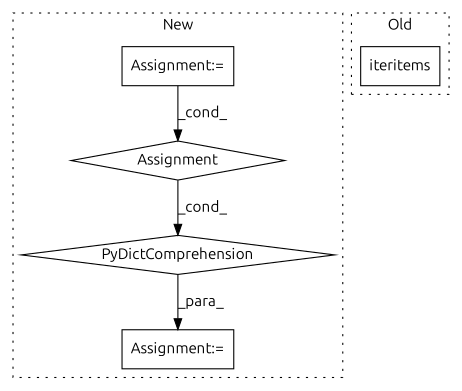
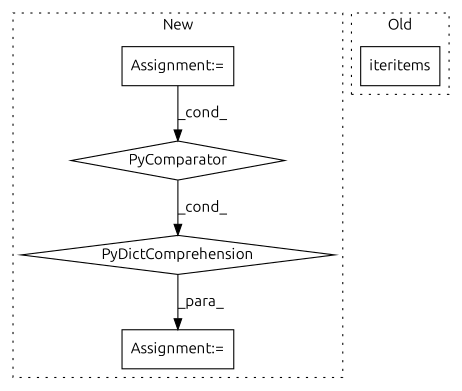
  digraph {
    fontname=Ubuntu
    node [a=7 fontname=Ubuntu l=33 s=4876 shape=box]
    edge [fontname=Ubuntu]
    n1 [a=110 l=124 label=PyDictComprehension s=4793 shape=diamond]
-   n2 [a=113 label=Assignment shape=diamond]
+   n2 [a=113 label=PyComparator shape=diamond]
    n3 [l=12 label="Assignment:=" s=4781]
    n4 [label="Assignment:="]
    n5 [a=32 l=11 label=iteritems s=5283]
    subgraph cluster_1 {
      label=New
      style=dotted
      n1
      n2
      n3
      n4
    }
    subgraph cluster_2 {
      label=Old
      style=dotted
      n5
    }
    n1 -> n3 [label=_para_]
    n2 -> n1 [label=_cond_]
    n4 -> n2 [label=_cond_]
  }
